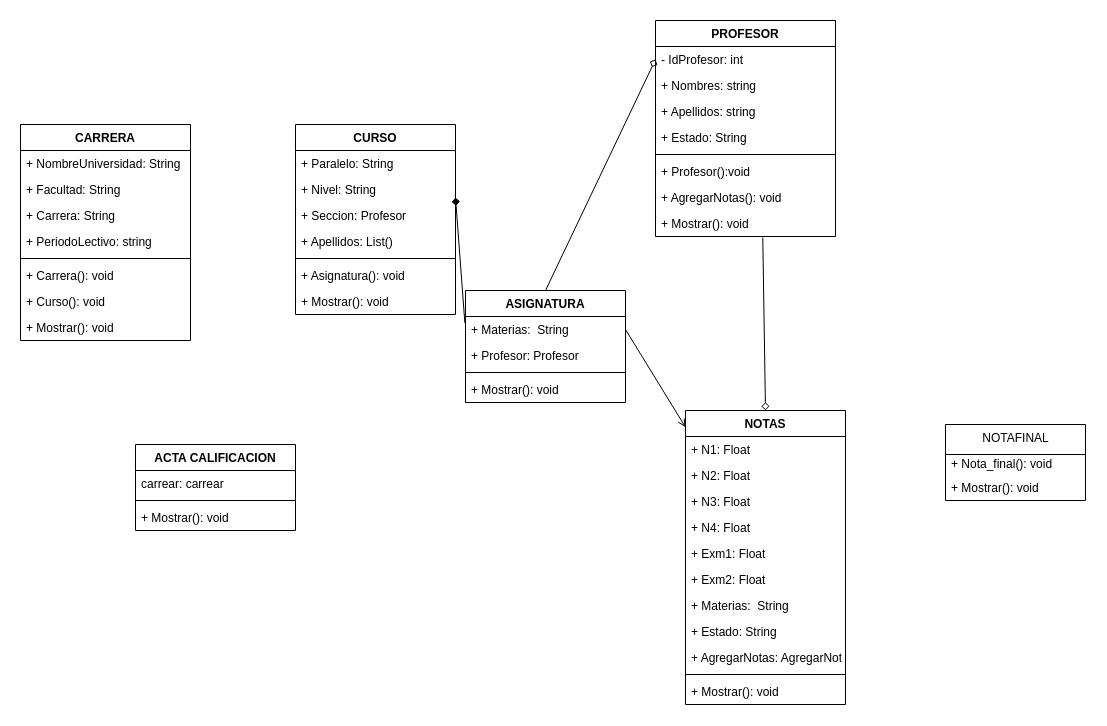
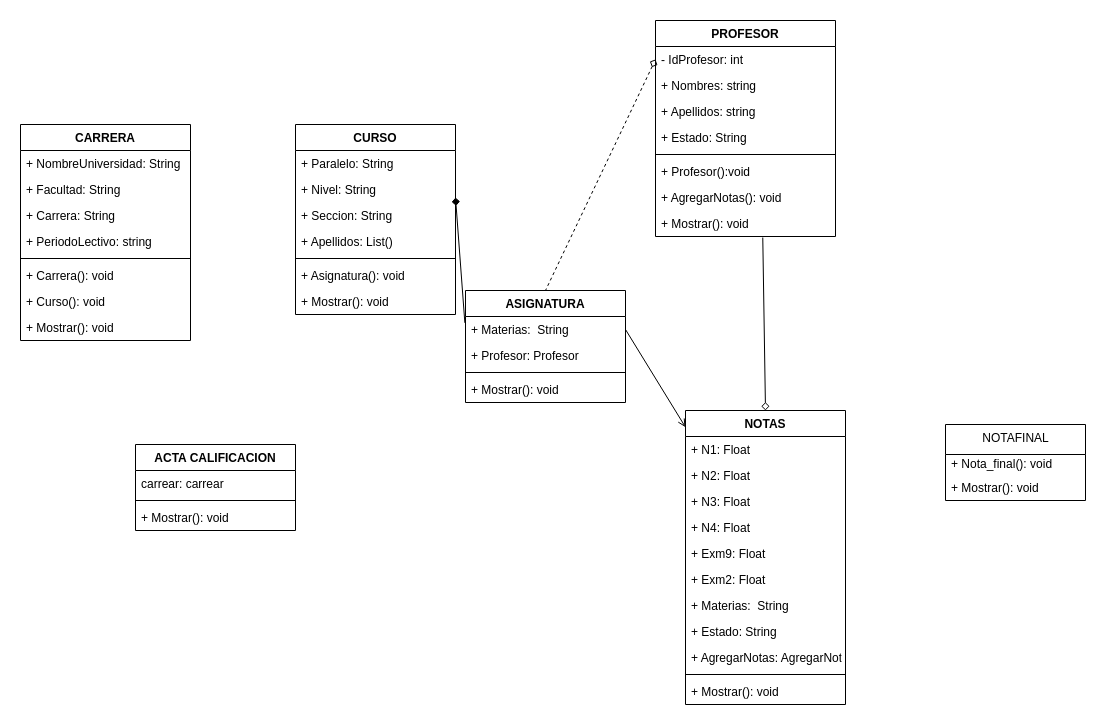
  <mxCell id="0" />
  <mxCell id="1" parent="0" />
  <mxCell id="2" style="edgeStyle=none;html=1;exitX=0.5;exitY=0;exitDx=0;exitDy=0;endArrow=none;endFill=0;startArrow=diamond;startFill=0;entryX=0.596;entryY=1.04;entryDx=0;entryDy=0;entryPerimeter=0;" parent="1" source="3" target="32" edge="1"><mxGeometry relative="1" as="geometry"><mxPoint x="765" y="220" as="targetPoint" /></mxGeometry></mxCell>
  <mxCell id="3" value="NOTAS" style="swimlane;fontStyle=1;align=center;verticalAlign=top;childLayout=stackLayout;horizontal=1;startSize=26;horizontalStack=0;resizeParent=1;resizeParentMax=0;resizeLast=0;collapsible=1;marginBottom=0;" parent="1" vertex="1"><mxGeometry x="685" y="410" width="160" height="294" as="geometry" /></mxCell>
  <mxCell id="4" value="+ N1: Float" style="text;strokeColor=none;fillColor=none;align=left;verticalAlign=top;spacingLeft=4;spacingRight=4;overflow=hidden;rotatable=0;points=[[0,0.5],[1,0.5]];portConstraint=eastwest;" parent="3" vertex="1"><mxGeometry y="26" width="160" height="26" as="geometry" /></mxCell>
  <mxCell id="5" value="+ N2: Float" style="text;strokeColor=none;fillColor=none;align=left;verticalAlign=top;spacingLeft=4;spacingRight=4;overflow=hidden;rotatable=0;points=[[0,0.5],[1,0.5]];portConstraint=eastwest;" parent="3" vertex="1"><mxGeometry y="52" width="160" height="26" as="geometry" /></mxCell>
  <mxCell id="6" value="+ N3: Float" style="text;strokeColor=none;fillColor=none;align=left;verticalAlign=top;spacingLeft=4;spacingRight=4;overflow=hidden;rotatable=0;points=[[0,0.5],[1,0.5]];portConstraint=eastwest;" parent="3" vertex="1"><mxGeometry y="78" width="160" height="26" as="geometry" /></mxCell>
  <mxCell id="7" value="+ N4: Float" style="text;strokeColor=none;fillColor=none;align=left;verticalAlign=top;spacingLeft=4;spacingRight=4;overflow=hidden;rotatable=0;points=[[0,0.5],[1,0.5]];portConstraint=eastwest;" parent="3" vertex="1"><mxGeometry y="104" width="160" height="26" as="geometry" /></mxCell>
- <mxCell id="8" value="+ Exm1: Float" style="text;strokeColor=none;fillColor=none;align=left;verticalAlign=top;spacingLeft=4;spacingRight=4;overflow=hidden;rotatable=0;points=[[0,0.5],[1,0.5]];portConstraint=eastwest;" parent="3" vertex="1"><mxGeometry y="130" width="160" height="26" as="geometry" /></mxCell>
+ <mxCell id="8" value="+ Exm9: Float" style="text;strokeColor=none;fillColor=none;align=left;verticalAlign=top;spacingLeft=4;spacingRight=4;overflow=hidden;rotatable=0;points=[[0,0.5],[1,0.5]];portConstraint=eastwest;" parent="3" vertex="1"><mxGeometry y="130" width="160" height="26" as="geometry" /></mxCell>
  <mxCell id="9" value="+ Exm2: Float" style="text;strokeColor=none;fillColor=none;align=left;verticalAlign=top;spacingLeft=4;spacingRight=4;overflow=hidden;rotatable=0;points=[[0,0.5],[1,0.5]];portConstraint=eastwest;" parent="3" vertex="1"><mxGeometry y="156" width="160" height="26" as="geometry" /></mxCell>
  <mxCell id="10" value="+ Materias:  String&#10;" style="text;strokeColor=none;fillColor=none;align=left;verticalAlign=top;spacingLeft=4;spacingRight=4;overflow=hidden;rotatable=0;points=[[0,0.5],[1,0.5]];portConstraint=eastwest;" parent="3" vertex="1"><mxGeometry y="182" width="160" height="26" as="geometry" /></mxCell>
  <mxCell id="11" value="+ Estado: String" style="text;strokeColor=none;fillColor=none;align=left;verticalAlign=top;spacingLeft=4;spacingRight=4;overflow=hidden;rotatable=0;points=[[0,0.5],[1,0.5]];portConstraint=eastwest;" parent="3" vertex="1"><mxGeometry y="208" width="160" height="26" as="geometry" /></mxCell>
  <mxCell id="12" value="+ AgregarNotas: AgregarNotas" style="text;strokeColor=none;fillColor=none;align=left;verticalAlign=top;spacingLeft=4;spacingRight=4;overflow=hidden;rotatable=0;points=[[0,0.5],[1,0.5]];portConstraint=eastwest;" parent="3" vertex="1"><mxGeometry y="234" width="160" height="26" as="geometry" /></mxCell>
  <mxCell id="13" value="" style="line;strokeWidth=1;fillColor=none;align=left;verticalAlign=middle;spacingTop=-1;spacingLeft=3;spacingRight=3;rotatable=0;labelPosition=right;points=[];portConstraint=eastwest;strokeColor=inherit;" parent="3" vertex="1"><mxGeometry y="260" width="160" height="8" as="geometry" /></mxCell>
  <mxCell id="14" value="+ Mostrar(): void" style="text;strokeColor=none;fillColor=none;align=left;verticalAlign=top;spacingLeft=4;spacingRight=4;overflow=hidden;rotatable=0;points=[[0,0.5],[1,0.5]];portConstraint=eastwest;" parent="3" vertex="1"><mxGeometry y="268" width="160" height="26" as="geometry" /></mxCell>
  <mxCell id="15" value="CARRERA" style="swimlane;fontStyle=1;align=center;verticalAlign=top;childLayout=stackLayout;horizontal=1;startSize=26;horizontalStack=0;resizeParent=1;resizeParentMax=0;resizeLast=0;collapsible=1;marginBottom=0;" parent="1" vertex="1"><mxGeometry x="20" y="124" width="170" height="216" as="geometry" /></mxCell>
  <mxCell id="16" value="+ NombreUniversidad: String&#10;" style="text;strokeColor=none;fillColor=none;align=left;verticalAlign=top;spacingLeft=4;spacingRight=4;overflow=hidden;rotatable=0;points=[[0,0.5],[1,0.5]];portConstraint=eastwest;" parent="15" vertex="1"><mxGeometry y="26" width="170" height="26" as="geometry" /></mxCell>
  <mxCell id="17" value="+ Facultad: String" style="text;strokeColor=none;fillColor=none;align=left;verticalAlign=top;spacingLeft=4;spacingRight=4;overflow=hidden;rotatable=0;points=[[0,0.5],[1,0.5]];portConstraint=eastwest;" parent="15" vertex="1"><mxGeometry y="52" width="170" height="26" as="geometry" /></mxCell>
  <mxCell id="18" value="+ Carrera: String&#10;" style="text;strokeColor=none;fillColor=none;align=left;verticalAlign=top;spacingLeft=4;spacingRight=4;overflow=hidden;rotatable=0;points=[[0,0.5],[1,0.5]];portConstraint=eastwest;" parent="15" vertex="1"><mxGeometry y="78" width="170" height="26" as="geometry" /></mxCell>
  <mxCell id="19" value="+ PeriodoLectivo: string" style="text;strokeColor=none;fillColor=none;align=left;verticalAlign=top;spacingLeft=4;spacingRight=4;overflow=hidden;rotatable=0;points=[[0,0.5],[1,0.5]];portConstraint=eastwest;" parent="15" vertex="1"><mxGeometry y="104" width="170" height="26" as="geometry" /></mxCell>
  <mxCell id="20" value="" style="line;strokeWidth=1;fillColor=none;align=left;verticalAlign=middle;spacingTop=-1;spacingLeft=3;spacingRight=3;rotatable=0;labelPosition=right;points=[];portConstraint=eastwest;strokeColor=inherit;" parent="15" vertex="1"><mxGeometry y="130" width="170" height="8" as="geometry" /></mxCell>
  <mxCell id="21" value="+ Carrera(): void" style="text;strokeColor=none;fillColor=none;align=left;verticalAlign=top;spacingLeft=4;spacingRight=4;overflow=hidden;rotatable=0;points=[[0,0.5],[1,0.5]];portConstraint=eastwest;" parent="15" vertex="1"><mxGeometry y="138" width="170" height="26" as="geometry" /></mxCell>
  <mxCell id="22" value="+ Curso(): void " style="text;strokeColor=none;fillColor=none;align=left;verticalAlign=top;spacingLeft=4;spacingRight=4;overflow=hidden;rotatable=0;points=[[0,0.5],[1,0.5]];portConstraint=eastwest;" parent="15" vertex="1"><mxGeometry y="164" width="170" height="26" as="geometry" /></mxCell>
  <mxCell id="23" value="+ Mostrar(): void" style="text;strokeColor=none;fillColor=none;align=left;verticalAlign=top;spacingLeft=4;spacingRight=4;overflow=hidden;rotatable=0;points=[[0,0.5],[1,0.5]];portConstraint=eastwest;" parent="15" vertex="1"><mxGeometry y="190" width="170" height="26" as="geometry" /></mxCell>
  <mxCell id="24" value="PROFESOR" style="swimlane;fontStyle=1;align=center;verticalAlign=top;childLayout=stackLayout;horizontal=1;startSize=26;horizontalStack=0;resizeParent=1;resizeParentMax=0;resizeLast=0;collapsible=1;marginBottom=0;" parent="1" vertex="1"><mxGeometry x="655" y="20" width="180" height="216" as="geometry" /></mxCell>
  <mxCell id="25" value="- IdProfesor: int" style="text;strokeColor=none;fillColor=none;align=left;verticalAlign=top;spacingLeft=4;spacingRight=4;overflow=hidden;rotatable=0;points=[[0,0.5],[1,0.5]];portConstraint=eastwest;" parent="24" vertex="1"><mxGeometry y="26" width="180" height="26" as="geometry" /></mxCell>
  <mxCell id="26" value="+ Nombres: string" style="text;strokeColor=none;fillColor=none;align=left;verticalAlign=top;spacingLeft=4;spacingRight=4;overflow=hidden;rotatable=0;points=[[0,0.5],[1,0.5]];portConstraint=eastwest;" parent="24" vertex="1"><mxGeometry y="52" width="180" height="26" as="geometry" /></mxCell>
  <mxCell id="27" value="+ Apellidos: string" style="text;strokeColor=none;fillColor=none;align=left;verticalAlign=top;spacingLeft=4;spacingRight=4;overflow=hidden;rotatable=0;points=[[0,0.5],[1,0.5]];portConstraint=eastwest;" parent="24" vertex="1"><mxGeometry y="78" width="180" height="26" as="geometry" /></mxCell>
  <mxCell id="28" value="+ Estado: String" style="text;strokeColor=none;fillColor=none;align=left;verticalAlign=top;spacingLeft=4;spacingRight=4;overflow=hidden;rotatable=0;points=[[0,0.5],[1,0.5]];portConstraint=eastwest;" parent="24" vertex="1"><mxGeometry y="104" width="180" height="26" as="geometry" /></mxCell>
  <mxCell id="29" value="" style="line;strokeWidth=1;fillColor=none;align=left;verticalAlign=middle;spacingTop=-1;spacingLeft=3;spacingRight=3;rotatable=0;labelPosition=right;points=[];portConstraint=eastwest;strokeColor=inherit;" parent="24" vertex="1"><mxGeometry y="130" width="180" height="8" as="geometry" /></mxCell>
  <mxCell id="30" value="+ Profesor():void " style="text;strokeColor=none;fillColor=none;align=left;verticalAlign=top;spacingLeft=4;spacingRight=4;overflow=hidden;rotatable=0;points=[[0,0.5],[1,0.5]];portConstraint=eastwest;" parent="24" vertex="1"><mxGeometry y="138" width="180" height="26" as="geometry" /></mxCell>
  <mxCell id="31" value="+ AgregarNotas(): void" style="text;strokeColor=none;fillColor=none;align=left;verticalAlign=top;spacingLeft=4;spacingRight=4;overflow=hidden;rotatable=0;points=[[0,0.5],[1,0.5]];portConstraint=eastwest;" parent="24" vertex="1"><mxGeometry y="164" width="180" height="26" as="geometry" /></mxCell>
  <mxCell id="32" value="+ Mostrar(): void" style="text;strokeColor=none;fillColor=none;align=left;verticalAlign=top;spacingLeft=4;spacingRight=4;overflow=hidden;rotatable=0;points=[[0,0.5],[1,0.5]];portConstraint=eastwest;" parent="24" vertex="1"><mxGeometry y="190" width="180" height="26" as="geometry" /></mxCell>
  <mxCell id="33" value="CURSO" style="swimlane;fontStyle=1;align=center;verticalAlign=top;childLayout=stackLayout;horizontal=1;startSize=26;horizontalStack=0;resizeParent=1;resizeParentMax=0;resizeLast=0;collapsible=1;marginBottom=0;" parent="1" vertex="1"><mxGeometry x="295" y="124" width="160" height="190" as="geometry" /></mxCell>
  <mxCell id="34" value="+ Paralelo: String" style="text;strokeColor=none;fillColor=none;align=left;verticalAlign=top;spacingLeft=4;spacingRight=4;overflow=hidden;rotatable=0;points=[[0,0.5],[1,0.5]];portConstraint=eastwest;" parent="33" vertex="1"><mxGeometry y="26" width="160" height="26" as="geometry" /></mxCell>
  <mxCell id="35" value="+ Nivel: String" style="text;strokeColor=none;fillColor=none;align=left;verticalAlign=top;spacingLeft=4;spacingRight=4;overflow=hidden;rotatable=0;points=[[0,0.5],[1,0.5]];portConstraint=eastwest;" parent="33" vertex="1"><mxGeometry y="52" width="160" height="26" as="geometry" /></mxCell>
- <mxCell id="36" value="+ Seccion: Profesor&#10;" style="text;strokeColor=none;fillColor=none;align=left;verticalAlign=top;spacingLeft=4;spacingRight=4;overflow=hidden;rotatable=0;points=[[0,0.5],[1,0.5]];portConstraint=eastwest;" parent="33" vertex="1"><mxGeometry y="78" width="160" height="26" as="geometry" /></mxCell>
+ <mxCell id="36" value="+ Seccion: String&#10;" style="text;strokeColor=none;fillColor=none;align=left;verticalAlign=top;spacingLeft=4;spacingRight=4;overflow=hidden;rotatable=0;points=[[0,0.5],[1,0.5]];portConstraint=eastwest;" parent="33" vertex="1"><mxGeometry y="78" width="160" height="26" as="geometry" /></mxCell>
  <mxCell id="37" value="+ Apellidos: List()" style="text;strokeColor=none;fillColor=none;align=left;verticalAlign=top;spacingLeft=4;spacingRight=4;overflow=hidden;rotatable=0;points=[[0,0.5],[1,0.5]];portConstraint=eastwest;" parent="33" vertex="1"><mxGeometry y="104" width="160" height="26" as="geometry" /></mxCell>
  <mxCell id="38" value="" style="line;strokeWidth=1;fillColor=none;align=left;verticalAlign=middle;spacingTop=-1;spacingLeft=3;spacingRight=3;rotatable=0;labelPosition=right;points=[];portConstraint=eastwest;strokeColor=inherit;" parent="33" vertex="1"><mxGeometry y="130" width="160" height="8" as="geometry" /></mxCell>
  <mxCell id="39" value="+ Asignatura(): void " style="text;strokeColor=none;fillColor=none;align=left;verticalAlign=top;spacingLeft=4;spacingRight=4;overflow=hidden;rotatable=0;points=[[0,0.5],[1,0.5]];portConstraint=eastwest;" parent="33" vertex="1"><mxGeometry y="138" width="160" height="26" as="geometry" /></mxCell>
  <mxCell id="40" value="+ Mostrar(): void" style="text;strokeColor=none;fillColor=none;align=left;verticalAlign=top;spacingLeft=4;spacingRight=4;overflow=hidden;rotatable=0;points=[[0,0.5],[1,0.5]];portConstraint=eastwest;" parent="33" vertex="1"><mxGeometry y="164" width="160" height="26" as="geometry" /></mxCell>
  <mxCell id="41" value="ASIGNATURA" style="swimlane;fontStyle=1;align=center;verticalAlign=top;childLayout=stackLayout;horizontal=1;startSize=26;horizontalStack=0;resizeParent=1;resizeParentMax=0;resizeLast=0;collapsible=1;marginBottom=0;" parent="1" vertex="1"><mxGeometry x="465" y="290" width="160" height="112" as="geometry" /></mxCell>
  <mxCell id="42" value="+ Materias:  String&#10;" style="text;strokeColor=none;fillColor=none;align=left;verticalAlign=top;spacingLeft=4;spacingRight=4;overflow=hidden;rotatable=0;points=[[0,0.5],[1,0.5]];portConstraint=eastwest;" parent="41" vertex="1"><mxGeometry y="26" width="160" height="26" as="geometry" /></mxCell>
  <mxCell id="43" value="+ Profesor: Profesor" style="text;strokeColor=none;fillColor=none;align=left;verticalAlign=top;spacingLeft=4;spacingRight=4;overflow=hidden;rotatable=0;points=[[0,0.5],[1,0.5]];portConstraint=eastwest;" parent="41" vertex="1"><mxGeometry y="52" width="160" height="26" as="geometry" /></mxCell>
  <mxCell id="44" value="" style="line;strokeWidth=1;fillColor=none;align=left;verticalAlign=middle;spacingTop=-1;spacingLeft=3;spacingRight=3;rotatable=0;labelPosition=right;points=[];portConstraint=eastwest;strokeColor=inherit;" parent="41" vertex="1"><mxGeometry y="78" width="160" height="8" as="geometry" /></mxCell>
  <mxCell id="45" value="+ Mostrar(): void" style="text;strokeColor=none;fillColor=none;align=left;verticalAlign=top;spacingLeft=4;spacingRight=4;overflow=hidden;rotatable=0;points=[[0,0.5],[1,0.5]];portConstraint=eastwest;" parent="41" vertex="1"><mxGeometry y="86" width="160" height="26" as="geometry" /></mxCell>
  <mxCell id="46" style="edgeStyle=none;html=1;exitX=1;exitY=0.5;exitDx=0;exitDy=0;endArrow=open;endFill=0;" parent="1" source="42" target="3" edge="1"><mxGeometry relative="1" as="geometry" /></mxCell>
- <mxCell id="47" style="edgeStyle=none;html=1;exitX=0;exitY=0.5;exitDx=0;exitDy=0;entryX=0.5;entryY=0;entryDx=0;entryDy=0;endArrow=none;endFill=0;startArrow=diamond;startFill=0;" parent="1" source="25" target="41" edge="1"><mxGeometry relative="1" as="geometry" /></mxCell>
+ <mxCell id="47" style="edgeStyle=none;html=1;exitX=0;exitY=0.5;exitDx=0;exitDy=0;entryX=0.5;entryY=0;entryDx=0;entryDy=0;endArrow=none;endFill=0;startArrow=diamond;startFill=0;dashed=1;" parent="1" source="25" target="41" edge="1"><mxGeometry relative="1" as="geometry" /></mxCell>
  <mxCell id="48" style="edgeStyle=none;html=1;exitX=-0.004;exitY=0.245;exitDx=0;exitDy=0;entryX=1;entryY=0.808;entryDx=0;entryDy=0;endArrow=diamond;endFill=1;entryPerimeter=0;exitPerimeter=0;" parent="1" source="42" target="35" edge="1"><mxGeometry relative="1" as="geometry"><mxPoint x="365" y="329" as="sourcePoint" /></mxGeometry></mxCell>
  <mxCell id="49" value="NOTAFINAL" style="swimlane;fontStyle=0;align=center;verticalAlign=top;childLayout=stackLayout;horizontal=1;startSize=30;horizontalStack=0;resizeParent=1;resizeParentMax=0;resizeLast=0;collapsible=0;marginBottom=0;html=1;" parent="1" vertex="1"><mxGeometry x="945" y="424" width="140" height="76" as="geometry" /></mxCell>
  <mxCell id="50" value="+ Nota_final(): void&amp;nbsp;" style="text;html=1;strokeColor=none;fillColor=none;align=left;verticalAlign=middle;spacingLeft=4;spacingRight=4;overflow=hidden;rotatable=0;points=[[0,0.5],[1,0.5]];portConstraint=eastwest;" parent="49" vertex="1"><mxGeometry y="30" width="140" height="20" as="geometry" /></mxCell>
  <mxCell id="51" value="+ Mostrar(): void" style="text;strokeColor=none;fillColor=none;align=left;verticalAlign=top;spacingLeft=4;spacingRight=4;overflow=hidden;rotatable=0;points=[[0,0.5],[1,0.5]];portConstraint=eastwest;" parent="49" vertex="1"><mxGeometry y="50" width="140" height="26" as="geometry" /></mxCell>
  <mxCell id="52" value="ACTA CALIFICACION" style="swimlane;fontStyle=1;align=center;verticalAlign=top;childLayout=stackLayout;horizontal=1;startSize=26;horizontalStack=0;resizeParent=1;resizeParentMax=0;resizeLast=0;collapsible=1;marginBottom=0;" parent="1" vertex="1"><mxGeometry x="135" y="444" width="160" height="86" as="geometry" /></mxCell>
  <mxCell id="53" value="carrear: carrear" style="text;strokeColor=none;fillColor=none;align=left;verticalAlign=top;spacingLeft=4;spacingRight=4;overflow=hidden;rotatable=0;points=[[0,0.5],[1,0.5]];portConstraint=eastwest;" parent="52" vertex="1"><mxGeometry y="26" width="160" height="26" as="geometry" /></mxCell>
  <mxCell id="54" value="" style="line;strokeWidth=1;fillColor=none;align=left;verticalAlign=middle;spacingTop=-1;spacingLeft=3;spacingRight=3;rotatable=0;labelPosition=right;points=[];portConstraint=eastwest;strokeColor=inherit;" parent="52" vertex="1"><mxGeometry y="52" width="160" height="8" as="geometry" /></mxCell>
  <mxCell id="55" value="+ Mostrar(): void" style="text;strokeColor=none;fillColor=none;align=left;verticalAlign=top;spacingLeft=4;spacingRight=4;overflow=hidden;rotatable=0;points=[[0,0.5],[1,0.5]];portConstraint=eastwest;" parent="52" vertex="1"><mxGeometry y="60" width="160" height="26" as="geometry" /></mxCell>
